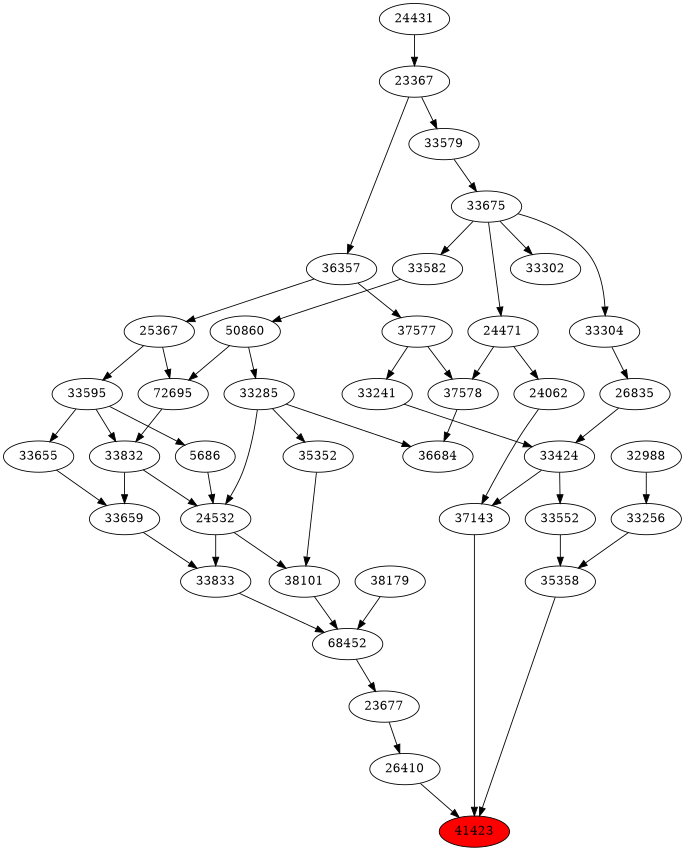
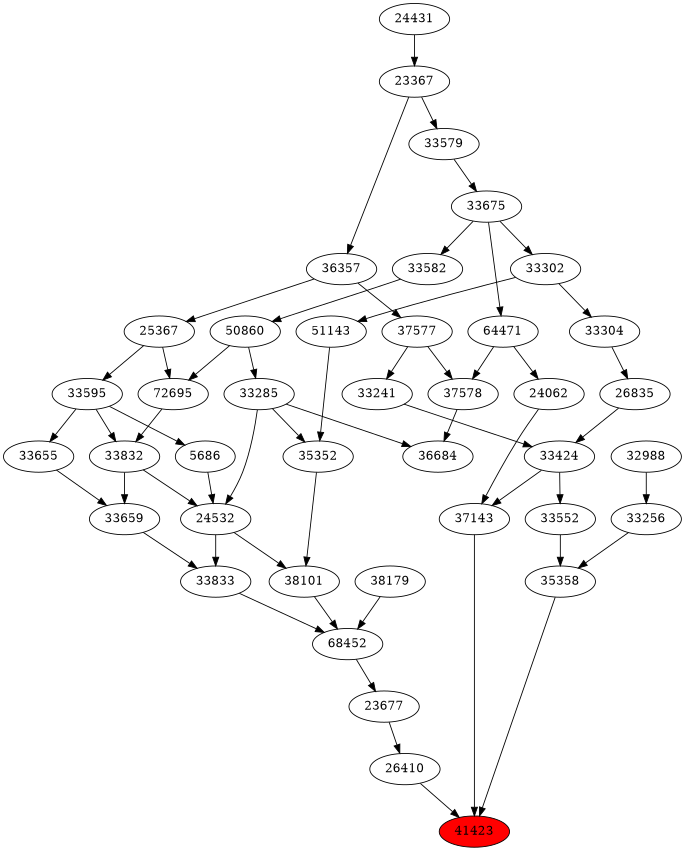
  strict digraph {
    n1 [fillcolor=red label=41423 style=filled]
    n2 [label=35358]
    n3 [label=26410]
    n4 [label=37143]
    n5 [label=33552]
    n6 [label=33256]
    n7 [label=23677]
    n8 [label=36684]
    n9 [label=24062]
    n10 [label=33424]
    n11 [label=32988]
    n12 [label=68452]
    n13 [label=33285]
    n14 [label=24532]
    n15 [label=35352]
    n16 [label=38101]
    n17 [label=33833]
    n18 [label=37578]
-   n19 [label=24471]
+   n19 [label=64471]
    n20 [label=33241]
    n21 [label=26835]
+   n22 [label=51143]
    n23 [label=38179]
    n24 [label=50860]
    n25 [label=72695]
    n26 [label=33832]
    n27 [label=37577]
    n28 [label=33675]
    n29 [label=33304]
    n30 [label=33302]
    n31 [label=33582]
    n32 [label=36357]
    n33 [label=25367]
    n34 [label=33595]
    n35 [label=33579]
    n36 [label=33659]
    n37 [label=5686]
    n38 [label=23367]
    n39 [label=33655]
    n40 [label=24431]
    n2 -> n1
    n3 -> n1
    n4 -> n1
    n5 -> n2
    n6 -> n2
    n7 -> n3
    n9 -> n4
    n10 -> n4
    n10 -> n5
    n11 -> n6
    n12 -> n7
    n13 -> n8
    n13 -> n14
    n13 -> n15
    n14 -> n16
    n14 -> n17
    n15 -> n16
    n16 -> n12
    n17 -> n12
    n18 -> n8
    n19 -> n9
    n19 -> n18
    n20 -> n10
    n21 -> n10
+   n22 -> n15
    n23 -> n12
    n24 -> n13
    n24 -> n25
    n25 -> n26
    n26 -> n14
    n26 -> n36
    n27 -> n18
    n27 -> n20
    n28 -> n19
-   n28 -> n29
+   n30 -> n29
    n28 -> n30
    n28 -> n31
    n29 -> n21
+   n30 -> n22
    n31 -> n24
    n32 -> n27
    n32 -> n33
    n33 -> n25
    n33 -> n34
    n34 -> n26
    n34 -> n37
    n34 -> n39
    n35 -> n28
    n36 -> n17
    n37 -> n14
    n38 -> n32
    n38 -> n35
    n39 -> n36
    n40 -> n38
  }
